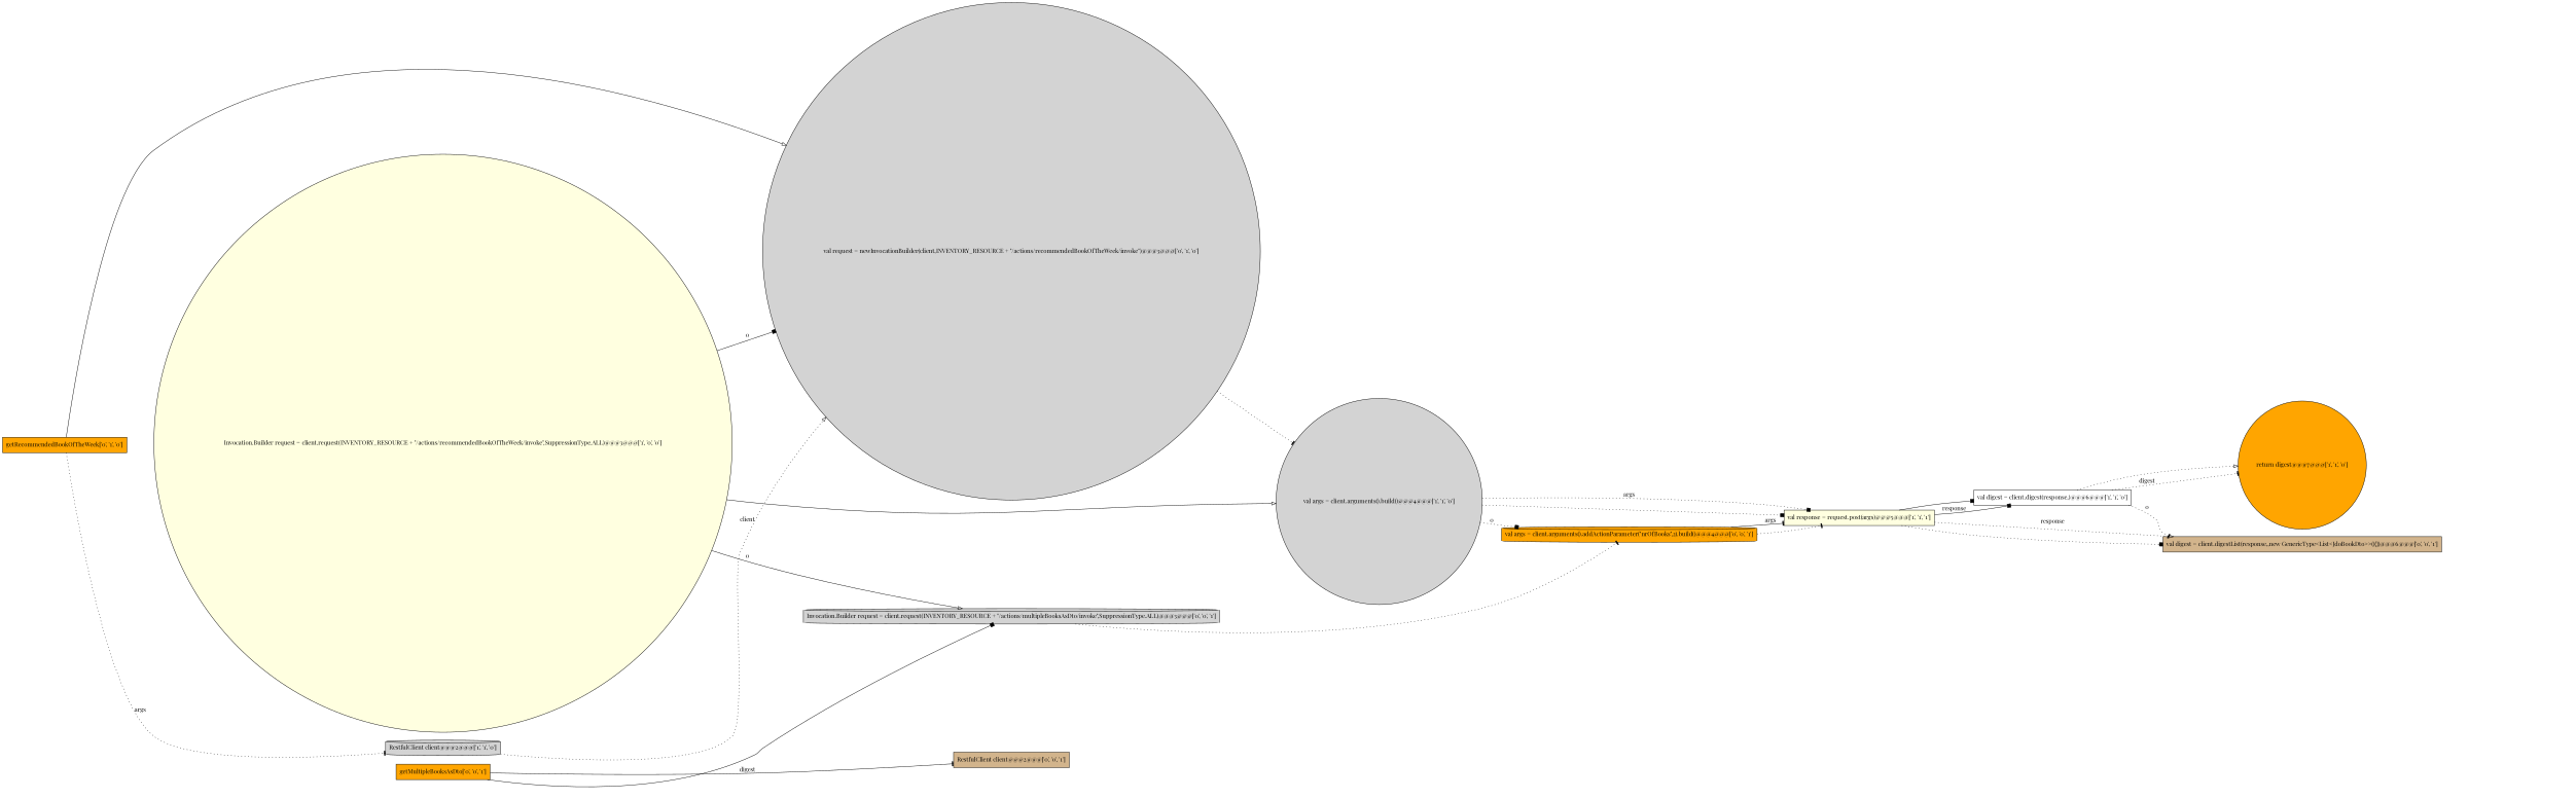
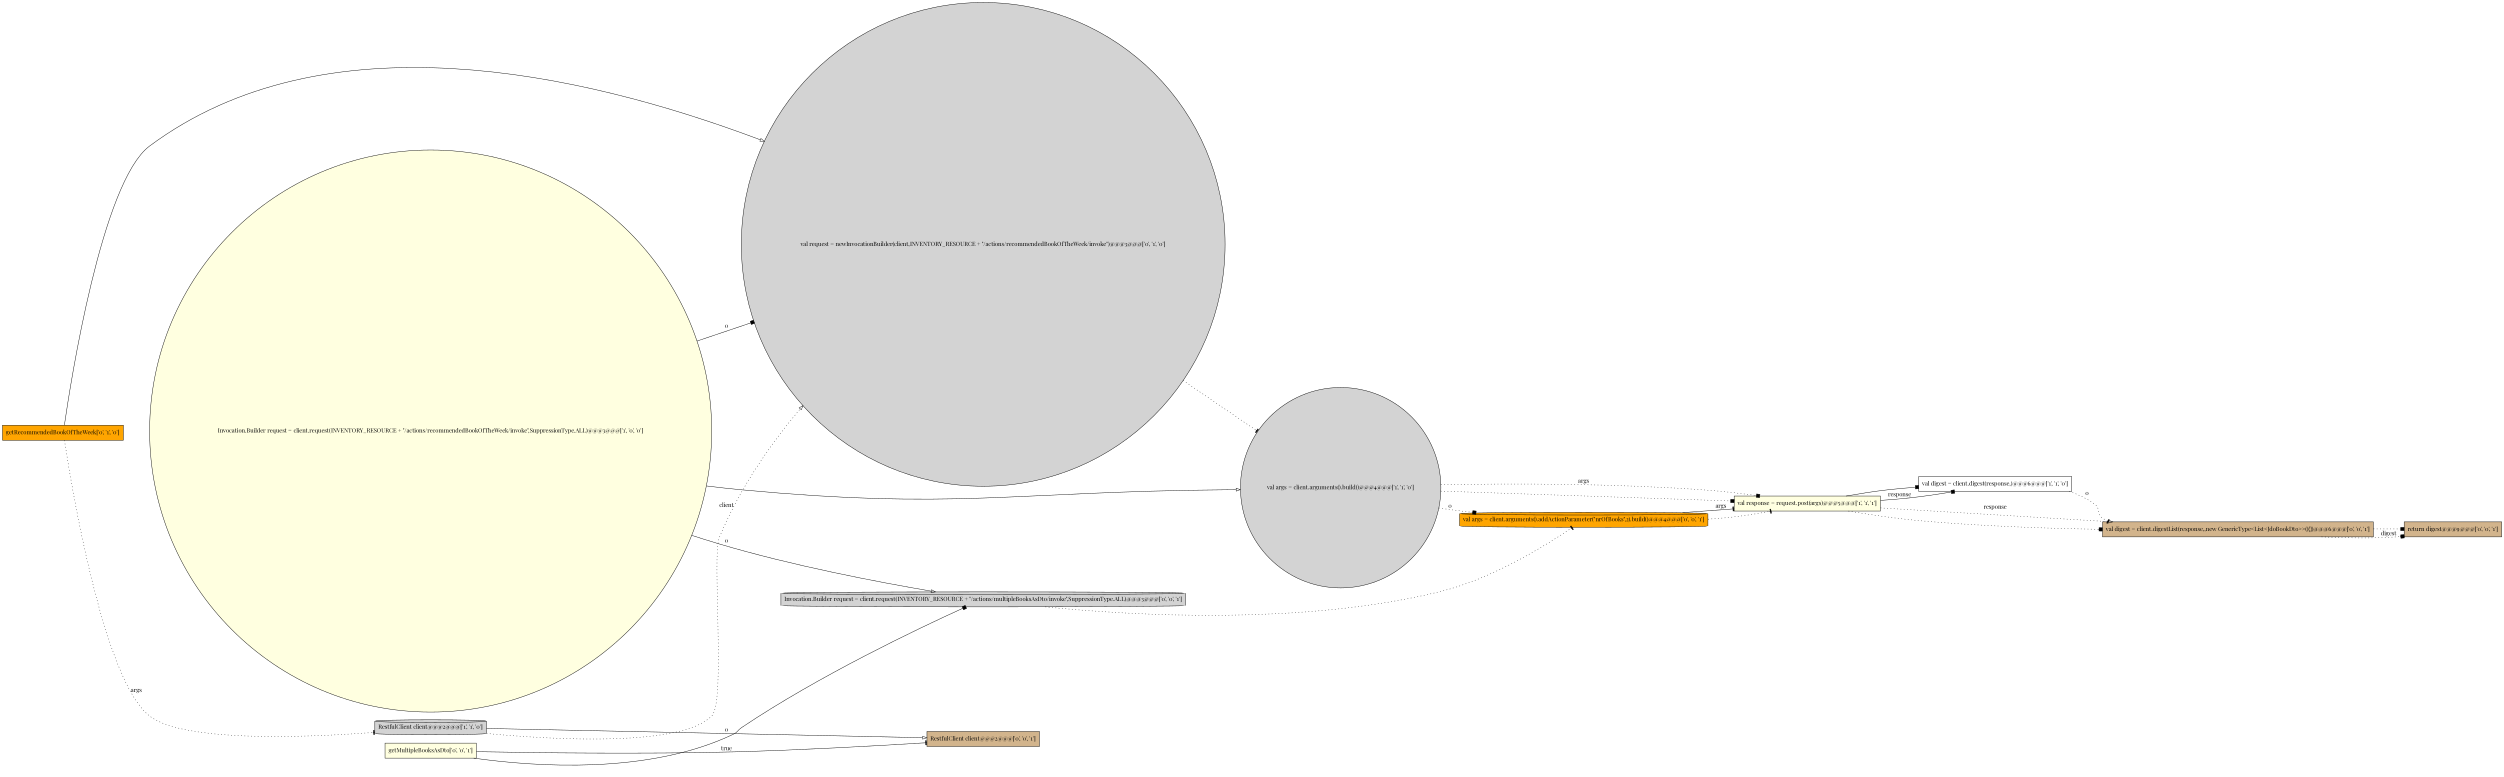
  digraph {
    fontname="Playfair Display"
    rankdir=LR
    node [fillcolor=lightgrey fontname="Playfair Display" shape=box style=filled]
    edge [arrowhead=box fontname="Playfair Display" style=dotted]
    n1 [fillcolor=lightyellow label="Invocation.Builder request = client.request(INVENTORY_RESOURCE + \"/actions/recommendedBookOfTheWeek/invoke\",SuppressionType.ALL)@@@3@@@['1', '0', '0']" shape=circle]
    n2 [label="val request = newInvocationBuilder(client,INVENTORY_RESOURCE + \"/actions/recommendedBookOfTheWeek/invoke\")@@@3@@@['0', '1', '0']" shape=circle]
    n3 [label="Invocation.Builder request = client.request(INVENTORY_RESOURCE + \"/actions/multipleBooksAsDto/invoke\",SuppressionType.ALL)@@@3@@@['0', '0', '1']" shape=cylinder]
    n4 [label="val args = client.arguments().build()@@@4@@@['1', '1', '0']" shape=circle]
    n5 [fillcolor=orange label="val args = client.arguments().addActionParameter(\"nrOfBooks\",2).build()@@@4@@@['0', '0', '1']" shape=cylinder]
    n6 [fillcolor=lightyellow label="val response = request.post(args)@@@5@@@['1', '1', '1']"]
    n7 [fillcolor=orange label="getRecommendedBookOfTheWeek['0', '1', '0']"]
    n8 [label="RestfulClient client@@@2@@@['1', '1', '0']" shape=cylinder]
    n9 [fillcolor=tan label="RestfulClient client@@@2@@@['0', '0', '1']"]
    n10 [fillcolor=white label="val digest = client.digest(response,)@@@6@@@['1', '1', '0']"]
-   n11 [fillcolor=orange label="return digest@@@7@@@['1', '1', '0']" shape=circle]
    n12 [fillcolor=tan label="val digest = client.digestList(response,,new GenericType<List<JdoBookDto>>(){})@@@6@@@['0', '0', '1']"]
-   n14 [fillcolor=orange label="getMultipleBooksAsDto['0', '0', '1']"]
+   n13 [fillcolor=tan label="return digest@@@9@@@['0', '0', '1']"]
+   n14 [fillcolor=lightyellow label="getMultipleBooksAsDto['0', '0', '1']"]
    n1 -> n2 [label=0 style=solid]
    n1 -> n3 [arrowhead=onormal label=0 style=solid]
    n1 -> n4 [arrowhead=onormal style=solid]
    n2 -> n4 [arrowhead=tee]
    n3 -> n5 [arrowhead=tee]
    n4 -> n5 [label=0]
    n4 -> n6
    n4 -> n6 [label=args]
    n5 -> n6 [arrowhead=tee]
    n5 -> n6 [arrowhead=tee label=args style=solid]
    n6 -> n10 [style=solid]
    n6 -> n10 [label=response style=solid]
    n6 -> n12 [arrowhead=onormal label=response]
    n6 -> n12
    n7 -> n2 [arrowhead=onormal style=solid]
    n7 -> n8 [arrowhead=tee label=args]
    n8 -> n2 [arrowhead=onormal label=client]
-   n10 -> n11 [arrowhead=onormal]
-   n10 -> n11 [arrowhead=tee label=digest]
+   n8 -> n9 [arrowhead=onormal label=0 style=solid]
    n10 -> n12 [arrowhead=tee label=0]
+   n12 -> n13
+   n12 -> n13 [label=digest]
    n14 -> n3 [style=solid]
-   n14 -> n9 [arrowhead=tee label=digest style=solid]
+   n14 -> n9 [arrowhead=tee label=true style=solid]
  }
